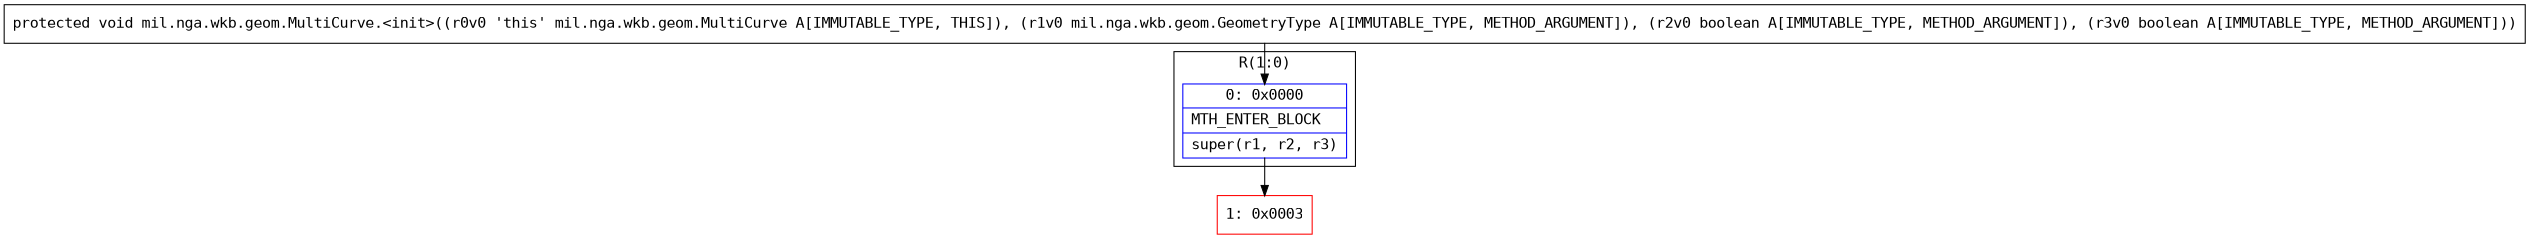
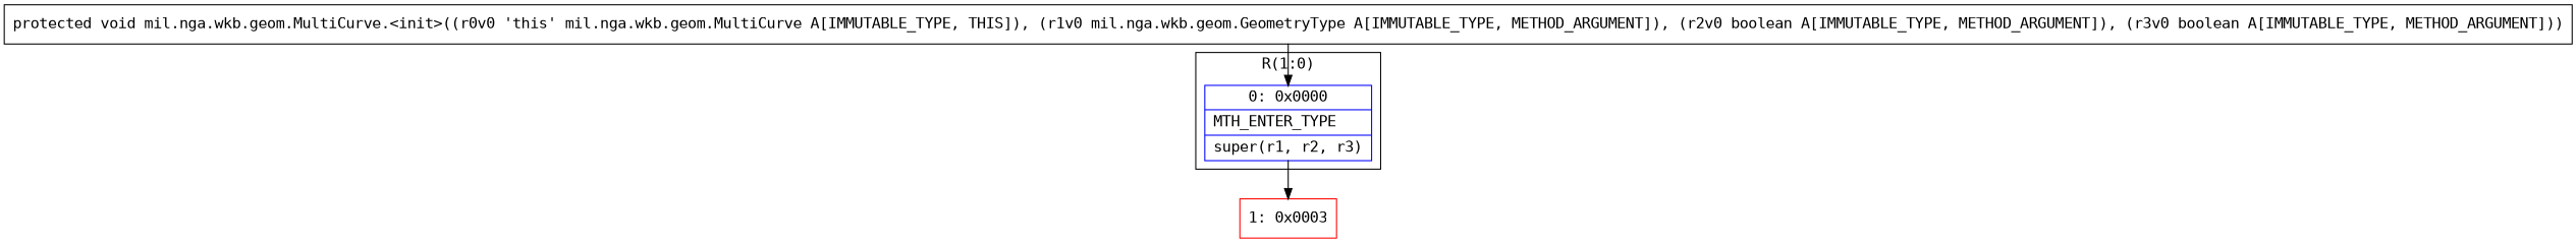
  digraph {
    fontname="DejaVu Sans Mono"
    node [shape=record fontname="DejaVu Sans Mono"]
    edge [fontname="DejaVu Sans Mono"]
-   n1 [color=blue label="{0\:\ 0x0000|MTH_ENTER_BLOCK\l|super(r1, r2, r3)\l}"]
+   n1 [color=blue label="{0\:\ 0x0000|MTH_ENTER_TYPE\l|super(r1, r2, r3)\l}"]
    n2 [color=red label="{1\:\ 0x0003}"]
    n3 [label="{protected void mil.nga.wkb.geom.MultiCurve.\<init\>((r0v0 'this' mil.nga.wkb.geom.MultiCurve A[IMMUTABLE_TYPE, THIS]), (r1v0 mil.nga.wkb.geom.GeometryType A[IMMUTABLE_TYPE, METHOD_ARGUMENT]), (r2v0 boolean A[IMMUTABLE_TYPE, METHOD_ARGUMENT]), (r3v0 boolean A[IMMUTABLE_TYPE, METHOD_ARGUMENT])) }"]
    subgraph cluster_1 {
      label="R(1:0)"
      n1
    }
    n1 -> n2
    n3 -> n1
  }
